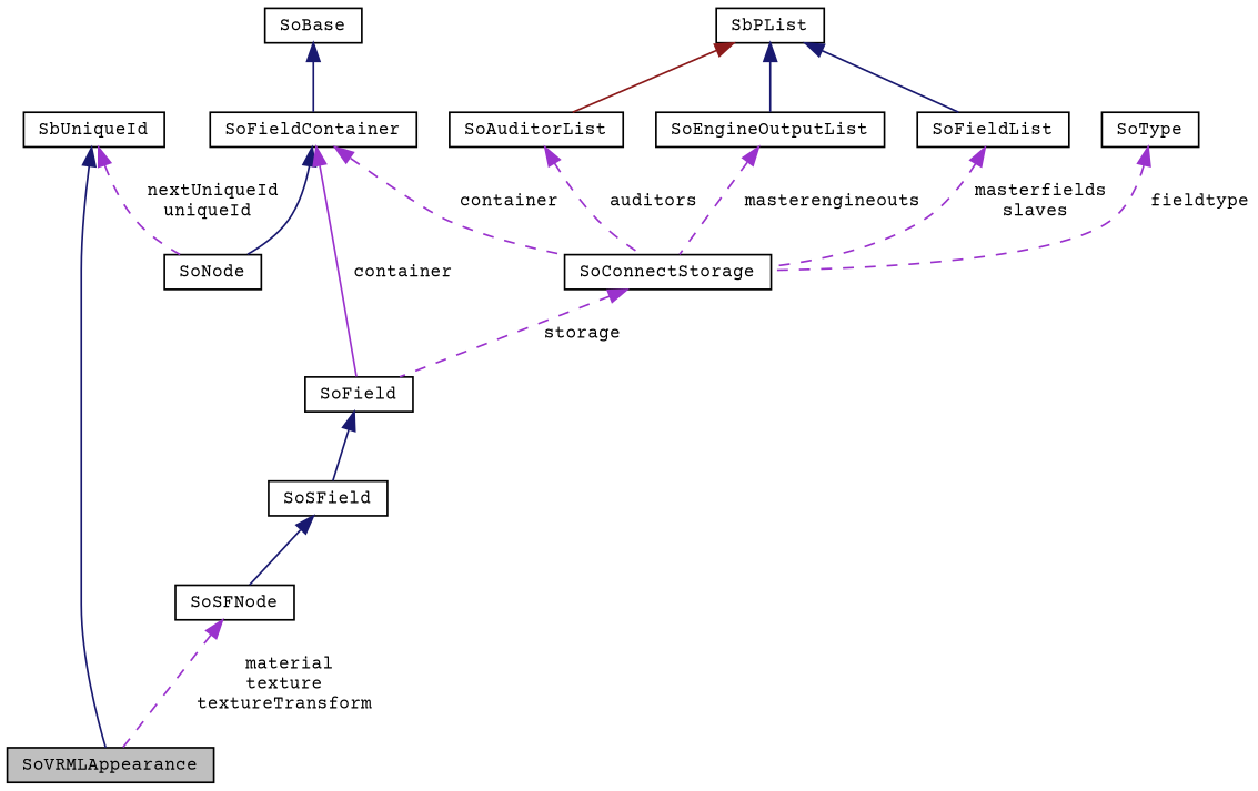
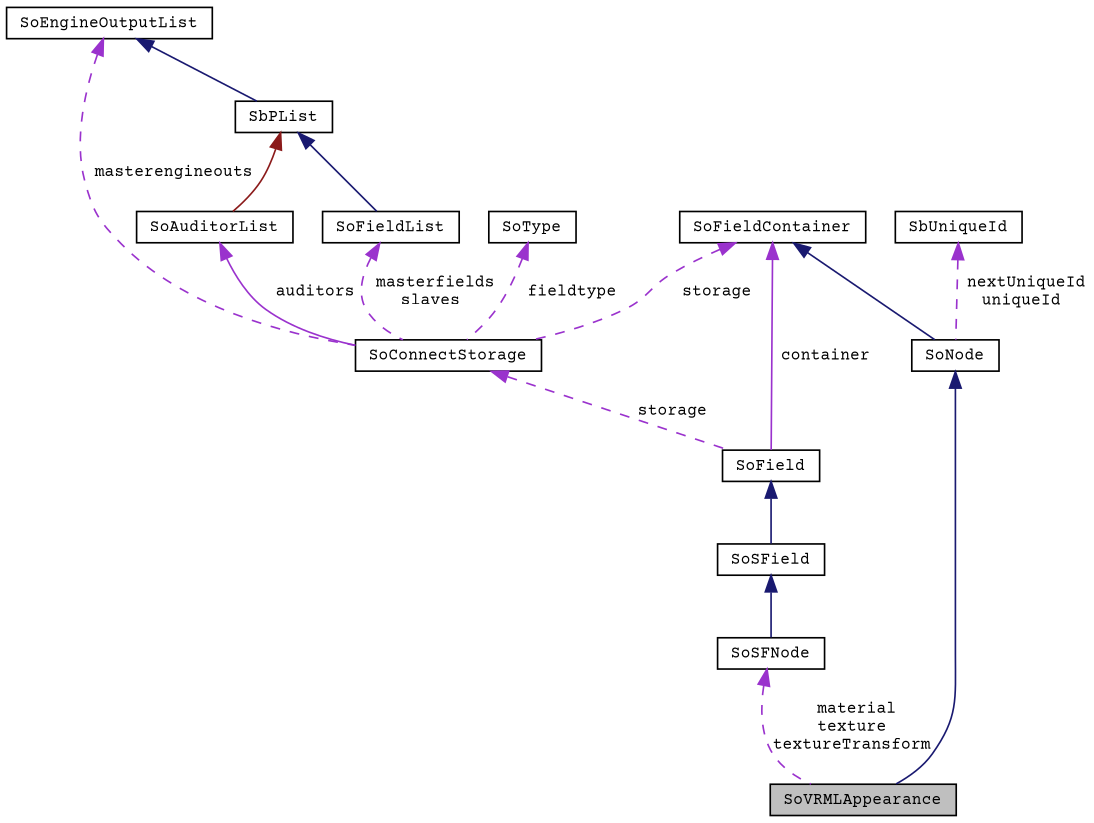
  digraph {
    fontname="Courier Prime"
    node [color=black fillcolor=white fontname="Courier Prime" fontsize=10 shape=record style=filled]
    edge [color=darkorchid3 dir=back fontname="Courier Prime" fontsize=10 labelfontname=Helvetica labelfontsize=10 style=solid]
    n1 [fillcolor=grey75 fontcolor=black height=0.2 label=SoVRMLAppearance width=0.4]
    n2 [height=0.2 label=SoNode width=0.4]
    n3 [height=0.2 label=SoFieldContainer width=0.4]
    n4 [height=0.2 label=SoField width=0.4]
    n5 [height=0.2 label=SoConnectStorage width=0.4]
    n6 [height=0.2 label=SoSField width=0.4]
-   n7 [height=0.2 label=SoBase width=0.4]
    n8 [height=0.2 label=SbUniqueId width=0.4]
    n9 [height=0.2 label=SoSFNode width=0.4]
    n10 [height=0.2 label=SoFieldList width=0.4]
    n11 [height=0.2 label=SbPList width=0.4]
    n12 [height=0.2 label=SoAuditorList width=0.4]
    n13 [height=0.2 label=SoEngineOutputList width=0.4]
    n14 [height=0.2 label=SoType width=0.4]
-   n8 -> n1 [color=midnightblue]
+   n2 -> n1 [color=midnightblue]
    n3 -> n2 [color=midnightblue]
    n3 -> n4 [label=" container"]
-   n3 -> n5 [label=" container" style=dashed]
+   n3 -> n5 [label=" storage" style=dashed]
    n4 -> n6 [color=midnightblue]
    n5 -> n4 [label=" storage" style=dashed]
    n6 -> n9 [color=midnightblue]
-   n7 -> n3 [color=midnightblue]
    n8 -> n2 [label=" nextUniqueId\nuniqueId" style=dashed]
    n9 -> n1 [label=" material\ntexture\ntextureTransform" style=dashed]
    n10 -> n5 [label=" masterfields\nslaves" style=dashed]
    n11 -> n10 [color=midnightblue]
    n11 -> n12 [color=firebrick4]
-   n11 -> n13 [color=midnightblue]
-   n12 -> n5 [label=" auditors" style=dashed]
+   n13 -> n11 [color=midnightblue]
+   n12 -> n5 [label=" auditors"]
    n13 -> n5 [label=" masterengineouts" style=dashed]
    n14 -> n5 [label=" fieldtype" style=dashed]
  }
